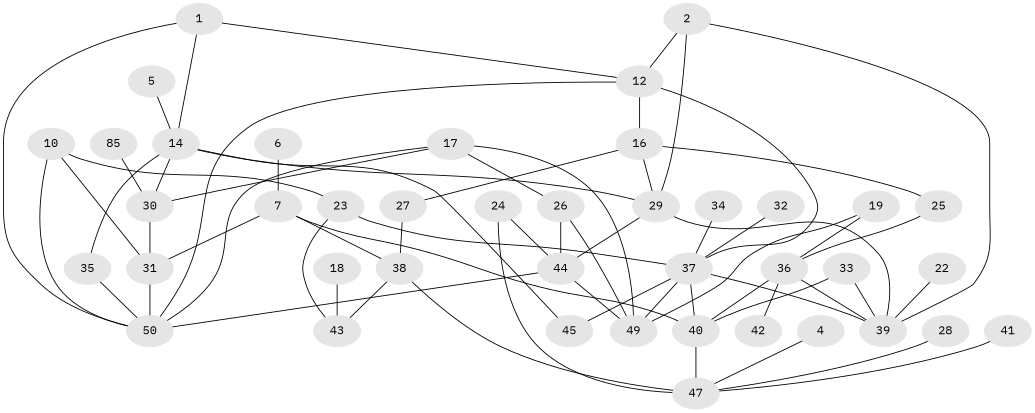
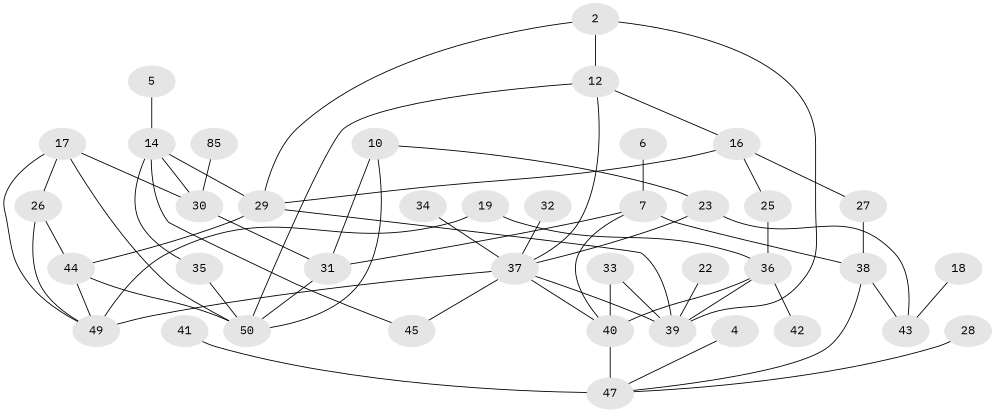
  graph {
    fontname="IBM Plex Mono"
    node [color=gray90 fontname="IBM Plex Mono" style=filled]
    edge [fontname="IBM Plex Mono" weight=1.0]
-   1
    12
    14
    50
    16
    37
    29
    30
    35
    45
    2
    39
    44
    4
    47
    5
    6
    7
    31
    38
    40
    43
    10
    23
    25
    27
    49
    33
    n29 [label=85]
    36
    17
    26
    18
    19
    42
    22
-   24
    28
    32
    34
    41
-   1 -- 12
-   1 -- 14
-   1 -- 50
    12 -- 50
    12 -- 16
    12 -- 37
    14 -- 29
    14 -- 30
    14 -- 35
    14 -- 45
    16 -- 29
    16 -- 25
    16 -- 27
    37 -- 45
    37 -- 39
    37 -- 40
    37 -- 49 [weight=2.0]
    29 -- 39
    29 -- 44
    30 -- 31
    35 -- 50
    2 -- 12
    2 -- 29
    2 -- 39
    44 -- 50
    44 -- 49
    4 -- 47
    5 -- 14
    6 -- 7
    7 -- 31
    7 -- 38
    7 -- 40
    31 -- 50
    38 -- 47
    38 -- 43
    40 -- 47 [weight=3.0]
    10 -- 50
    10 -- 31
    10 -- 23
    23 -- 37
    23 -- 43
    25 -- 36
    27 -- 38
    33 -- 39
    33 -- 40
    n29 -- 30
    36 -- 39 [weight=2.0]
    36 -- 40
    36 -- 42
    17 -- 50
    17 -- 30
    17 -- 49
    17 -- 26
    26 -- 44
    26 -- 49
    18 -- 43
    19 -- 49
    19 -- 36
    22 -- 39
-   24 -- 44
-   24 -- 47
    28 -- 47
    32 -- 37
    34 -- 37
    41 -- 47
  }
